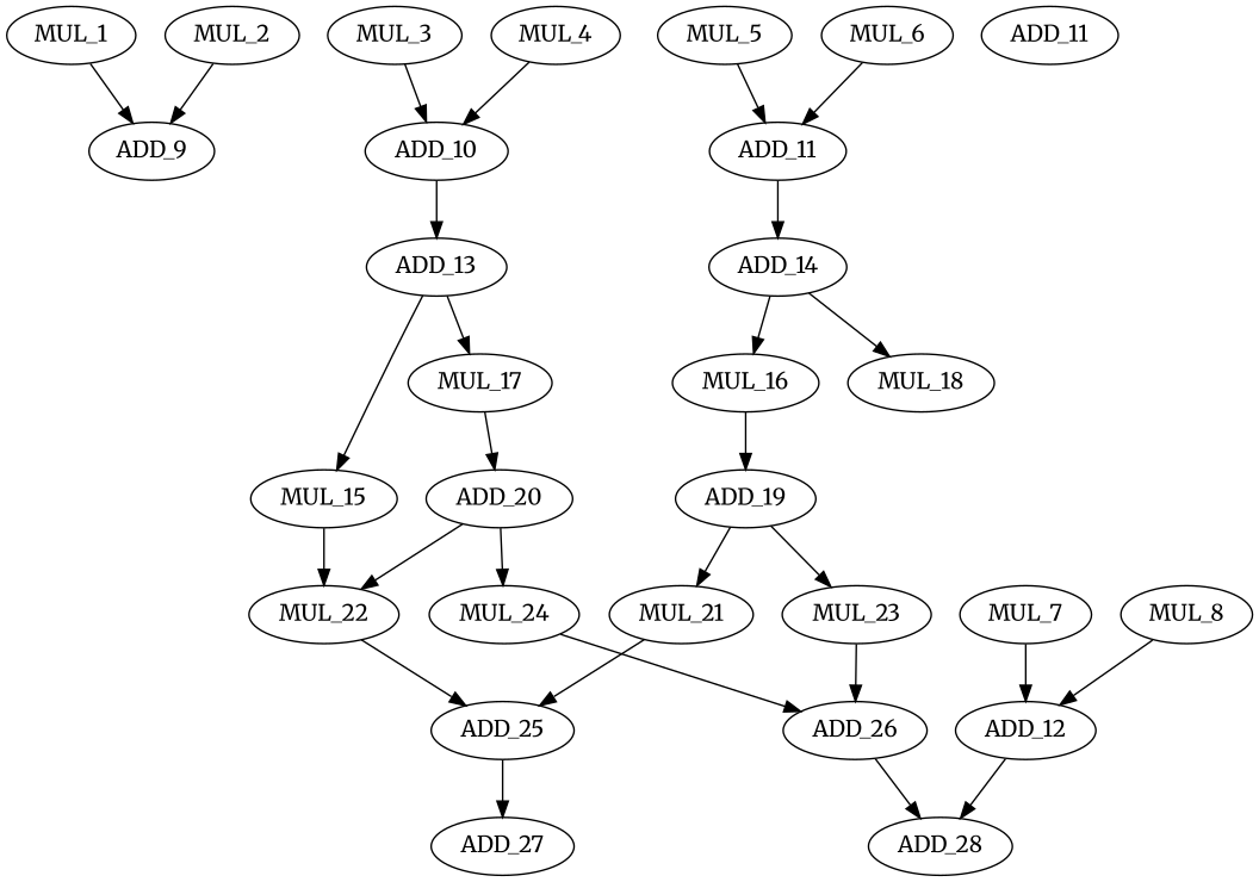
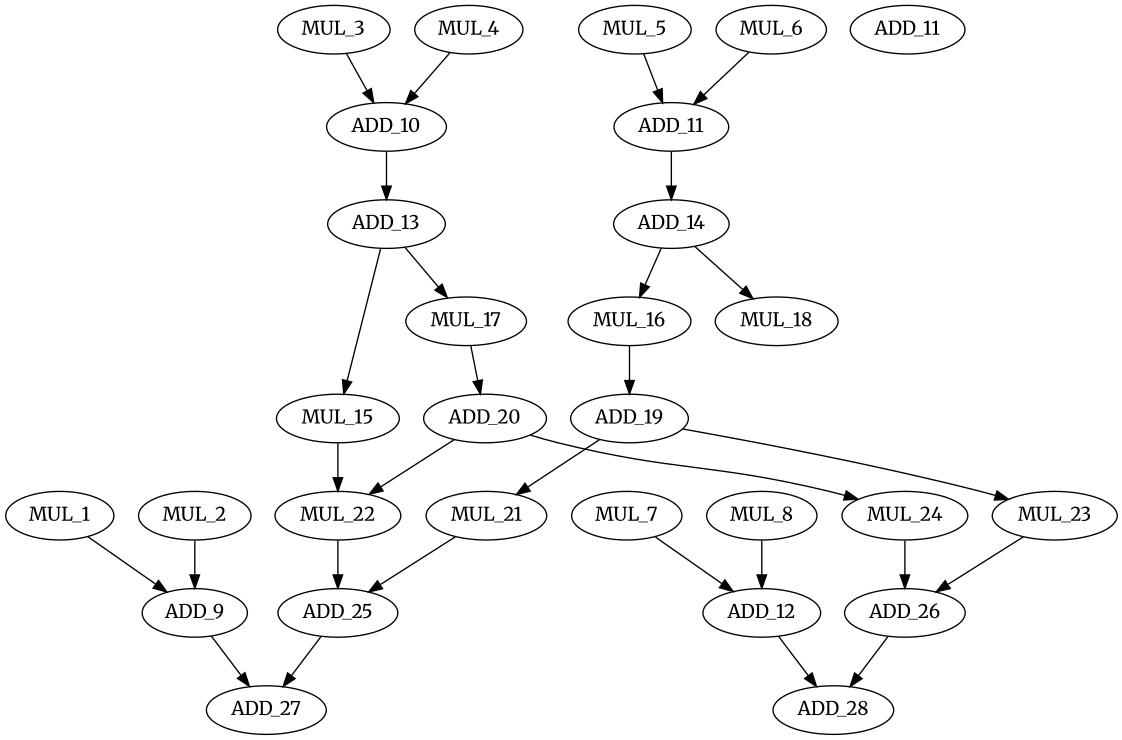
  digraph {
    fontname=Merriweather
    node [fontname=Merriweather]
    edge [fontname=Merriweather weigth=0]
    n1 [label=MUL_1]
    n2 [label=ADD_9]
    n3 [label=ADD_27]
    n4 [label=MUL_2]
    n5 [label=MUL_3]
    n6 [label=ADD_10]
    n7 [label=ADD_13]
    n8 [label=MUL_4]
    n9 [label=MUL_5]
    ADD_11
    n11 [label=ADD_14]
    n12 [label=MUL_6]
    n13 [label=MUL_7]
    n14 [label=ADD_12]
    n15 [label=ADD_28]
    n16 [label=MUL_8]
    n17 [label=MUL_15]
    n18 [label=MUL_17]
    n19 [label=ADD_11]
    n20 [label=MUL_22]
    n21 [label=ADD_20]
    n22 [label=MUL_16]
    n23 [label=MUL_18]
    n24 [label=ADD_19]
    n25 [label=MUL_21]
    n26 [label=MUL_23]
    n27 [label=MUL_24]
    n28 [label=ADD_25]
    n29 [label=ADD_26]
    n1 -> n2
+   n2 -> n3
    n4 -> n2
    n5 -> n6
    n6 -> n7 [weigth=2]
    n7 -> n17
    n7 -> n18 [weigth=1]
    n8 -> n6
    n9 -> ADD_11
    ADD_11 -> n11
    n11 -> n22 [weigth=1]
    n11 -> n23
    n12 -> ADD_11
    n13 -> n14
    n14 -> n15
    n16 -> n14 [weigth=10]
    n17 -> n20
    n18 -> n21 [weigth=10]
    n20 -> n28 [weigth=10]
    n21 -> n20 [weigth=10]
    n21 -> n27
    n22 -> n24 [weigth=3]
    n24 -> n25
    n24 -> n26
    n25 -> n28
    n26 -> n29
    n27 -> n29
    n28 -> n3
    n29 -> n15
  }
